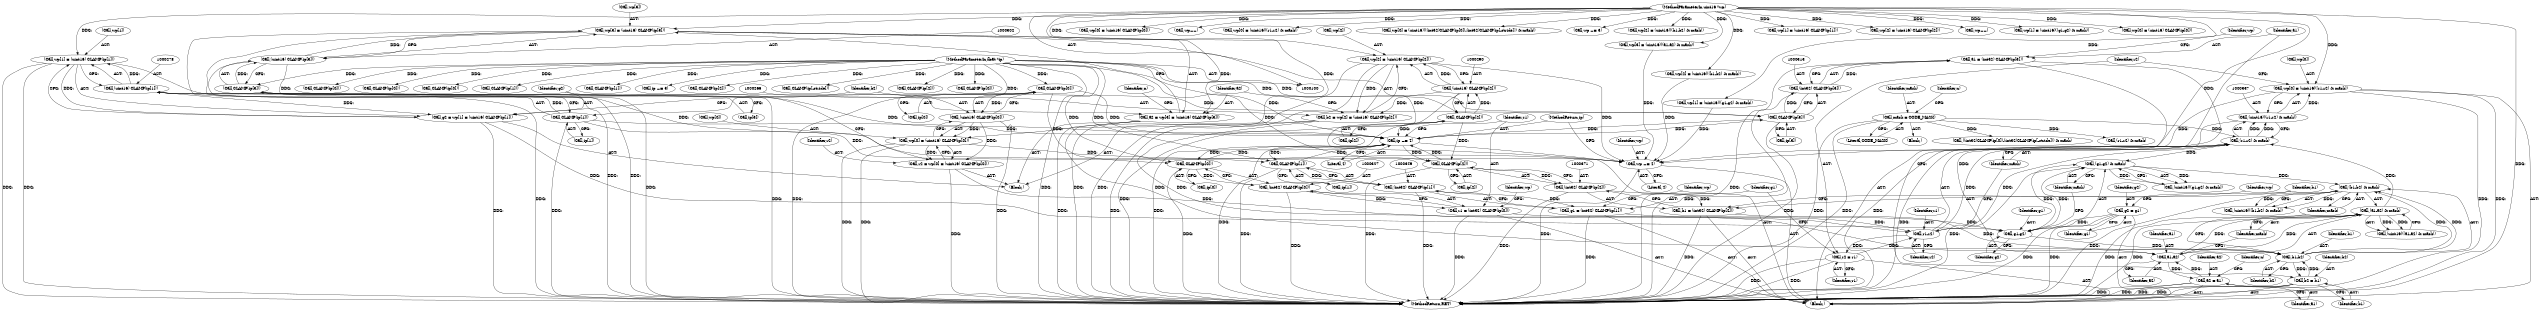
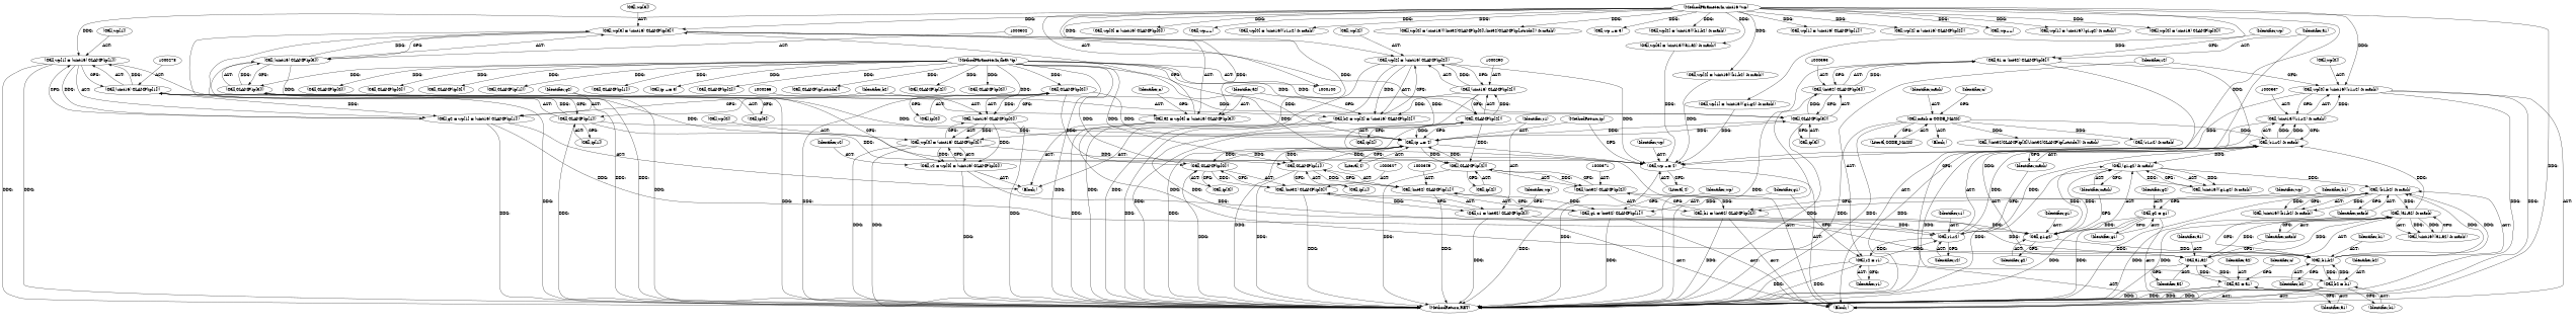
  digraph {
    n1 [label="(Call,wp[0] = (uint16)((r1-r2) & mask))"]
    n2 [label="(Call,(uint16)((r1-r2) & mask))"]
    n3 [label="(Call,wp += 4)"]
    n4 [label="(Block,)"]
    n5 [label="(MethodReturn,RET)"]
    n6 [label="(Call,(r1-r2) & mask)"]
    n7 [label="(Literal,4)"]
    n8 [label="(Call,(g1-g2) & mask)"]
    n9 [label="(Identifier,mask)"]
    n10 [label="(Call,(b1-b2) & mask)"]
    n11 [label="(Call,(uint16)((g1-g2) & mask))"]
    n12 [label="(Identifier,mask)"]
    n13 [label="(Call,r1-r2)"]
    n14 [label="(Call,r2 = r1)"]
    n15 [label="(Identifier,r2)"]
    n16 [label="(Identifier,r1)"]
    n17 [label="(Call,r1 = (int32) CLAMP(ip[0]))"]
    n18 [label="(Call,(int32) CLAMP(ip[0]))"]
    n19 [label="(Call,CLAMP(ip[0]))"]
    n20 [label="(Call,ip += 4)"]
    n21 [label="(Call,ip[0])"]
    n22 [label="(Call,CLAMP(ip[1]))"]
    n23 [label="(Call,CLAMP(ip[2]))"]
    n24 [label="(Call,CLAMP(ip[3]))"]
    n25 [label="(Literal,4)"]
    n26 [label="(Call,CLAMP(ip[0]))"]
    n27 [label="(Call,(uint16) CLAMP(ip[0]))"]
    n28 [label="(Call,ip[0])"]
    n29 [label="(Call,r2 = wp[0] = (uint16) CLAMP(ip[0]))"]
    n30 [label="(Call,wp[0] = (uint16) CLAMP(ip[0]))"]
    n31 [label="(MethodParameterIn,float *ip)"]
    n32 [label="(Call,CLAMP(ip[2]))"]
    n33 [label="(Call,CLAMP(ip[1]))"]
    n34 [label="(Call,CLAMP(ip[3]))"]
    n35 [label="(Call,CLAMP(ip[0]))"]
    n36 [label="(Call,CLAMP(ip[0]))"]
    n37 [label="(Call,CLAMP(ip[0]))"]
    n38 [label="(Call,CLAMP(ip[1]))"]
    n39 [label="(Call,CLAMP(ip[1]))"]
    n40 [label="(Call,ip += 3)"]
    n41 [label="(Call,CLAMP(ip[2]))"]
    n42 [label="(Call,CLAMP(ip[-stride]))"]
    n43 [label="(Call,CLAMP(ip[2]))"]
    n44 [label="(Call,CLAMP(ip[0]))"]
    1000100
    n46 [label="(Call,(uint16) CLAMP(ip[2]))"]
    n47 [label="(Call,ip[2])"]
    n48 [label="(Call,(int32) CLAMP(ip[1]))"]
    n49 [label="(Call,ip[1])"]
    n50 [label="(Call,(uint16) CLAMP(ip[1]))"]
    n51 [label="(Call,ip[1])"]
    n52 [label="(Call,(int32) CLAMP(ip[2]))"]
    n53 [label="(Call,ip[2])"]
    n54 [label="(Call,(int32) CLAMP(ip[3]))"]
    n55 [label="(Call,ip[3])"]
    n56 [label="(Call,(uint16) CLAMP(ip[3]))"]
    n57 [label="(Call,ip[3])"]
    n58 [label="(Call,wp[2] = (uint16) CLAMP(ip[2]))"]
    n59 [label="(Call,b2 = wp[2] = (uint16) CLAMP(ip[2]))"]
    n60 [label="(Call,g1 = (int32) CLAMP(ip[1]))"]
    n61 [label="(Call,wp[1] = (uint16) CLAMP(ip[1]))"]
    n62 [label="(Call,g2 = wp[1] = (uint16) CLAMP(ip[1]))"]
    n63 [label="(Call,b1 = (int32) CLAMP(ip[2]))"]
    n64 [label="(Call,a1 = (int32) CLAMP(ip[3]))"]
    n65 [label="(Call,wp[3] = (uint16) CLAMP(ip[3]))"]
    n66 [label="(Call,a2 = wp[3] = (uint16) CLAMP(ip[3]))"]
    n67 [label="(Block,)"]
    n68 [label="(MethodParameterIn,uint16 *wp)"]
    n69 [label="(Call,wp[0] = (uint16) CLAMP(ip[0]))"]
    n70 [label="(Call,wp++)"]
    n71 [label="(Call,wp[3] = (uint16)((a1-a2) & mask))"]
    n72 [label="(Call,wp[2] = (uint16)((b1-b2) & mask))"]
    n73 [label="(Call,wp[0] = (uint16)((r1-r2) & mask))"]
    n74 [label="(Call,wp[0] = (uint16)(((int32)CLAMP(ip[0])-(int32)CLAMP(ip[-stride])) & mask))"]
    n75 [label="(Call,wp += 3)"]
    n76 [label="(Call,wp[1] = (uint16)((g1-g2) & mask))"]
    n77 [label="(Call,wp[2] = (uint16)((b1-b2) & mask))"]
    n78 [label="(Call,wp[1] = (uint16) CLAMP(ip[1]))"]
    n79 [label="(Call,wp[2] = (uint16) CLAMP(ip[2]))"]
    n80 [label="(Call,wp++)"]
    n81 [label="(Call,wp[1] = (uint16)((g1-g2) & mask))"]
    n82 [label="(Call,wp[0] = (uint16) CLAMP(ip[0]))"]
    n83 [label="(Call,(a1-a2) & mask)"]
    n84 [label="(Identifier,mask)"]
    n85 [label="(Call,(uint16)((a1-a2) & mask))"]
    n86 [label="(Call,a1-a2)"]
    n87 [label="(Call,a2 = a1)"]
    n88 [label="(Identifier,a2)"]
    n89 [label="(Identifier,a1)"]
    n90 [label="(Call,(uint16)((b1-b2) & mask))"]
    n91 [label="(Identifier,mask)"]
    n92 [label="(Call,b1-b2)"]
    n93 [label="(Call,b2 = b1)"]
    n94 [label="(Identifier,b2)"]
    n95 [label="(Identifier,b1)"]
    n96 [label="(Call,g1-g2)"]
    n97 [label="(Identifier,g2)"]
    n98 [label="(Call,g2 = g1)"]
    n99 [label="(Identifier,g1)"]
    n100 [label="(Call,mask = CODE_MASK)"]
    n101 [label="(Call,((int32)CLAMP(ip[0])-(int32)CLAMP(ip[-stride])) & mask)"]
    n102 [label="(Call,(r1-r2) & mask)"]
    n103 [label="(Literal,CODE_MASK)"]
    n104 [label="(Block,)"]
    n105 [label="(MethodReturn,ip)"]
    n106 [label="(Identifier,g1)"]
    n107 [label="(Call,wp[0])"]
    n108 [label="(Identifier,wp)"]
    n109 [label="(Call,wp[3])"]
    n110 [label="(Identifier,r1)"]
    n111 [label="(Identifier,b2)"]
    n112 [label="(Identifier,a1)"]
    n113 [label="(Identifier,b2)"]
    n114 [label="(Identifier,b1)"]
    n115 [label="(Call,wp[1])"]
    n116 [label="(Identifier,b1)"]
    n117 [label="(Identifier,wp)"]
    n118 [label="(Identifier,n)"]
    n119 [label="(Identifier,mask)"]
    n120 [label="(Identifier,wp)"]
    n121 [label="(Identifier,n)"]
    n122 [label="(Call,wp[2])"]
    n123 [label="(Identifier,r1)"]
    n124 [label="(Identifier,wp)"]
    n125 [label="(Identifier,a2)"]
    n126 [label="(Identifier,r2)"]
    n127 [label="(Identifier,g1)"]
    n128 [label="(Identifier,a2)"]
    n129 [label="(Identifier,n)"]
    n130 [label="(Identifier,r2)"]
    n131 [label="(Identifier,g2)"]
    n132 [label="(Identifier,a1)"]
    n133 [label="(Call,wp[0])"]
    n134 [label="(Identifier,wp)"]
    n135 [label="(Identifier,g2)"]
    1000337
    1000327
    1000266
-   1000393 [label=1000313]
+   1000393
    1000302
    1000371
    1000290
    1000349
    1000278
    n1 -> n2 [label="CFG: "]
    n1 -> n3 [label="DDG: "]
    n1 -> n4 [label="AST: "]
    n1 -> n5 [label="DDG: "]
    n1 -> n5 [label="DDG: "]
    n2 -> n1 [label="AST: "]
    n2 -> n1 [label="DDG: "]
    n2 -> n5 [label="DDG: "]
    n2 -> n6 [label="CFG: "]
    n3 -> n4 [label="AST: "]
    n3 -> n5 [label="DDG: "]
    n3 -> n7 [label="CFG: "]
    n6 -> n2 [label="AST: "]
    n6 -> n2 [label="DDG: "]
    n6 -> n2 [label="DDG: "]
    n6 -> n5 [label="DDG: "]
    n6 -> n8 [label="DDG: "]
    n6 -> n9 [label="CFG: "]
    n7 -> n3 [label="AST: "]
    n8 -> n5 [label="DDG: "]
    n8 -> n10 [label="DDG: "]
    n8 -> n11 [label="AST: "]
    n8 -> n11 [label="DDG: "]
    n8 -> n11 [label="DDG: "]
    n8 -> n12 [label="CFG: "]
    n9 -> n6 [label="AST: "]
    n9 -> n13 [label="CFG: "]
    n10 -> n5 [label="DDG: "]
-   n10 -> n83 [label="AST: "]
+   n10 -> n83 [label="DDG: "]
    n10 -> n90 [label="AST: "]
    n10 -> n90 [label="DDG: "]
    n10 -> n90 [label="DDG: "]
    n10 -> n91 [label="CFG: "]
    n11 -> n8 [label="CFG: "]
    n12 -> n8 [label="AST: "]
    n12 -> n96 [label="CFG: "]
    n13 -> n6 [label="AST: "]
    n13 -> n6 [label="DDG: "]
    n13 -> n6 [label="DDG: "]
    n13 -> n14 [label="DDG: "]
    n13 -> n15 [label="CFG: "]
    n14 -> n4 [label="AST: "]
    n14 -> n5 [label="DDG: "]
    n14 -> n5 [label="DDG: "]
    n14 -> n13 [label="DDG: "]
    n14 -> n16 [label="CFG: "]
    n15 -> n13 [label="AST: "]
    n16 -> n14 [label="AST: "]
    n17 -> n4 [label="AST: "]
    n17 -> n5 [label="DDG: "]
    n17 -> n13 [label="DDG: "]
    n17 -> n18 [label="CFG: "]
    n18 -> n5 [label="DDG: "]
    n18 -> n17 [label="AST: "]
    n18 -> n17 [label="DDG: "]
    n18 -> n19 [label="CFG: "]
    n19 -> n5 [label="DDG: "]
    n19 -> n18 [label="AST: "]
    n19 -> n18 [label="DDG: "]
    n19 -> n20 [label="DDG: "]
    n19 -> n21 [label="CFG: "]
    n20 -> n4 [label="AST: "]
    n20 -> n5 [label="DDG: "]
    n20 -> n19 [label="DDG: "]
    n20 -> n22 [label="DDG: "]
    n20 -> n23 [label="DDG: "]
    n20 -> n24 [label="DDG: "]
    n20 -> n25 [label="CFG: "]
    n21 -> n19 [label="AST: "]
    n22 -> n5 [label="DDG: "]
    n22 -> n20 [label="DDG: "]
    n22 -> n48 [label="AST: "]
    n22 -> n48 [label="DDG: "]
    n22 -> n49 [label="CFG: "]
    n23 -> n5 [label="DDG: "]
    n23 -> n20 [label="DDG: "]
    n23 -> n52 [label="AST: "]
    n23 -> n52 [label="DDG: "]
    n23 -> n53 [label="CFG: "]
    n24 -> n5 [label="DDG: "]
    n24 -> n20 [label="DDG: "]
    n24 -> n54 [label="AST: "]
    n24 -> n54 [label="DDG: "]
    n24 -> n55 [label="CFG: "]
    n25 -> n20 [label="AST: "]
    n26 -> n5 [label="DDG: "]
    n26 -> n19 [label="DDG: "]
    n26 -> n20 [label="DDG: "]
    n26 -> n27 [label="AST: "]
    n26 -> n27 [label="DDG: "]
    n26 -> n28 [label="CFG: "]
    n27 -> n5 [label="DDG: "]
    n27 -> n26 [label="CFG: "]
    n27 -> n29 [label="DDG: "]
    n27 -> n30 [label="AST: "]
    n27 -> n30 [label="DDG: "]
    n28 -> n26 [label="AST: "]
    n29 -> n5 [label="DDG: "]
    n29 -> n13 [label="DDG: "]
    n29 -> n30 [label="CFG: "]
    n29 -> n67 [label="AST: "]
    n30 -> n3 [label="DDG: "]
    n30 -> n5 [label="DDG: "]
    n30 -> n5 [label="DDG: "]
    n30 -> n27 [label="CFG: "]
    n30 -> n29 [label="AST: "]
    n30 -> n29 [label="DDG: "]
    n31 -> n5 [label="DDG: "]
    n31 -> n19 [label="DDG: "]
    n31 -> n20 [label="DDG: "]
    n31 -> n22 [label="DDG: "]
    n31 -> n23 [label="DDG: "]
    n31 -> n24 [label="DDG: "]
    n31 -> n26 [label="DDG: "]
    n31 -> n32 [label="DDG: "]
    n31 -> n33 [label="DDG: "]
    n31 -> n34 [label="DDG: "]
    n31 -> n35 [label="DDG: "]
    n31 -> n36 [label="DDG: "]
    n31 -> n37 [label="DDG: "]
    n31 -> n38 [label="DDG: "]
    n31 -> n39 [label="DDG: "]
    n31 -> n40 [label="DDG: "]
    n31 -> n41 [label="DDG: "]
    n31 -> n42 [label="DDG: "]
    n31 -> n43 [label="DDG: "]
    n31 -> n44 [label="DDG: "]
    n31 -> 1000100 [label="AST: "]
    n32 -> n5 [label="DDG: "]
    n32 -> n20 [label="DDG: "]
    n32 -> n23 [label="DDG: "]
    n32 -> n46 [label="AST: "]
    n32 -> n46 [label="DDG: "]
    n32 -> n47 [label="CFG: "]
    n33 -> n5 [label="DDG: "]
    n33 -> n20 [label="DDG: "]
    n33 -> n22 [label="DDG: "]
    n33 -> n50 [label="AST: "]
    n33 -> n50 [label="DDG: "]
    n33 -> n51 [label="CFG: "]
    n34 -> n5 [label="DDG: "]
    n34 -> n20 [label="DDG: "]
    n34 -> n24 [label="DDG: "]
    n34 -> n56 [label="AST: "]
    n34 -> n56 [label="DDG: "]
    n34 -> n57 [label="CFG: "]
    n46 -> n5 [label="DDG: "]
    n46 -> n32 [label="CFG: "]
    n46 -> n58 [label="AST: "]
    n46 -> n58 [label="DDG: "]
    n46 -> n59 [label="DDG: "]
    n47 -> n32 [label="AST: "]
    n48 -> n5 [label="DDG: "]
    n48 -> n22 [label="CFG: "]
    n48 -> n60 [label="AST: "]
    n48 -> n60 [label="DDG: "]
    n49 -> n22 [label="AST: "]
    n50 -> n5 [label="DDG: "]
    n50 -> n33 [label="CFG: "]
    n50 -> n61 [label="AST: "]
    n50 -> n61 [label="DDG: "]
    n50 -> n62 [label="DDG: "]
    n51 -> n33 [label="AST: "]
    n52 -> n5 [label="DDG: "]
    n52 -> n23 [label="CFG: "]
    n52 -> n63 [label="AST: "]
    n52 -> n63 [label="DDG: "]
    n53 -> n23 [label="AST: "]
    n54 -> n5 [label="DDG: "]
    n54 -> n24 [label="CFG: "]
    n54 -> n64 [label="AST: "]
    n54 -> n64 [label="DDG: "]
    n55 -> n24 [label="AST: "]
    n56 -> n5 [label="DDG: "]
    n56 -> n34 [label="CFG: "]
    n56 -> n65 [label="AST: "]
    n56 -> n65 [label="DDG: "]
    n56 -> n66 [label="DDG: "]
    n57 -> n34 [label="AST: "]
    n58 -> n3 [label="DDG: "]
    n58 -> n5 [label="DDG: "]
    n58 -> n5 [label="DDG: "]
    n58 -> n46 [label="CFG: "]
    n58 -> n59 [label="AST: "]
    n58 -> n59 [label="DDG: "]
    n59 -> n5 [label="DDG: "]
    n59 -> n58 [label="CFG: "]
    n59 -> n67 [label="AST: "]
    n59 -> n92 [label="DDG: "]
    n60 -> n4 [label="AST: "]
    n60 -> n5 [label="DDG: "]
    n60 -> n48 [label="CFG: "]
    n60 -> n96 [label="DDG: "]
    n61 -> n3 [label="DDG: "]
    n61 -> n5 [label="DDG: "]
    n61 -> n5 [label="DDG: "]
    n61 -> n50 [label="CFG: "]
    n61 -> n62 [label="AST: "]
    n61 -> n62 [label="DDG: "]
    n62 -> n5 [label="DDG: "]
    n62 -> n61 [label="CFG: "]
    n62 -> n67 [label="AST: "]
    n62 -> n96 [label="DDG: "]
    n63 -> n4 [label="AST: "]
    n63 -> n5 [label="DDG: "]
    n63 -> n52 [label="CFG: "]
    n63 -> n92 [label="DDG: "]
    n64 -> n4 [label="AST: "]
    n64 -> n5 [label="DDG: "]
    n64 -> n54 [label="CFG: "]
    n64 -> n86 [label="DDG: "]
    n65 -> n3 [label="DDG: "]
    n65 -> n5 [label="DDG: "]
    n65 -> n5 [label="DDG: "]
    n65 -> n56 [label="CFG: "]
    n65 -> n66 [label="AST: "]
    n65 -> n66 [label="DDG: "]
    n66 -> n5 [label="DDG: "]
    n66 -> n65 [label="CFG: "]
    n66 -> n67 [label="AST: "]
    n66 -> n86 [label="DDG: "]
    n68 -> n1 [label="DDG: "]
    n68 -> n3 [label="DDG: "]
    n68 -> n5 [label="DDG: "]
    n68 -> n30 [label="DDG: "]
    n68 -> 1000100 [label="AST: "]
    n68 -> n58 [label="DDG: "]
    n68 -> n61 [label="DDG: "]
    n68 -> n65 [label="DDG: "]
    n68 -> n69 [label="DDG: "]
    n68 -> n70 [label="DDG: "]
    n68 -> n71 [label="DDG: "]
    n68 -> n72 [label="DDG: "]
    n68 -> n73 [label="DDG: "]
    n68 -> n74 [label="DDG: "]
    n68 -> n75 [label="DDG: "]
    n68 -> n76 [label="DDG: "]
    n68 -> n77 [label="DDG: "]
    n68 -> n78 [label="DDG: "]
    n68 -> n79 [label="DDG: "]
    n68 -> n80 [label="DDG: "]
    n68 -> n81 [label="DDG: "]
    n68 -> n82 [label="DDG: "]
    n71 -> n3 [label="DDG: "]
    n72 -> n3 [label="DDG: "]
    n76 -> n3 [label="DDG: "]
    n83 -> n5 [label="DDG: "]
    n83 -> n5 [label="DDG: "]
    n83 -> n6 [label="DDG: "]
    n83 -> n84 [label="CFG: "]
    n83 -> n85 [label="AST: "]
    n83 -> n85 [label="DDG: "]
    n83 -> n85 [label="DDG: "]
    n84 -> n83 [label="AST: "]
    n84 -> n86 [label="CFG: "]
    n85 -> n83 [label="CFG: "]
    n86 -> n83 [label="AST: "]
    n86 -> n83 [label="DDG: "]
    n86 -> n83 [label="DDG: "]
    n86 -> n87 [label="DDG: "]
    n86 -> n88 [label="CFG: "]
    n87 -> n4 [label="AST: "]
    n87 -> n5 [label="DDG: "]
    n87 -> n5 [label="DDG: "]
    n87 -> n86 [label="DDG: "]
    n87 -> n89 [label="CFG: "]
    n88 -> n86 [label="AST: "]
    n89 -> n87 [label="AST: "]
    n90 -> n10 [label="CFG: "]
    n91 -> n10 [label="AST: "]
    n91 -> n92 [label="CFG: "]
    n92 -> n10 [label="AST: "]
    n92 -> n10 [label="DDG: "]
    n92 -> n10 [label="DDG: "]
    n92 -> n93 [label="DDG: "]
    n92 -> n94 [label="CFG: "]
    n93 -> n4 [label="AST: "]
    n93 -> n5 [label="DDG: "]
    n93 -> n5 [label="DDG: "]
    n93 -> n92 [label="DDG: "]
    n93 -> n95 [label="CFG: "]
    n94 -> n92 [label="AST: "]
    n95 -> n93 [label="AST: "]
    n96 -> n8 [label="AST: "]
    n96 -> n8 [label="DDG: "]
    n96 -> n8 [label="DDG: "]
    n96 -> n92 [label="DDG: "]
    n96 -> n97 [label="CFG: "]
    n97 -> n96 [label="AST: "]
    n98 -> n4 [label="AST: "]
    n98 -> n5 [label="DDG: "]
    n98 -> n5 [label="DDG: "]
    n98 -> n96 [label="DDG: "]
    n98 -> n99 [label="CFG: "]
    n99 -> n98 [label="AST: "]
    n100 -> n5 [label="DDG: "]
    n100 -> n5 [label="DDG: "]
    n100 -> n6 [label="DDG: "]
    n100 -> n101 [label="DDG: "]
    n100 -> n102 [label="DDG: "]
    n100 -> n103 [label="CFG: "]
    n100 -> n104 [label="AST: "]
    n103 -> n100 [label="AST: "]
    n105 -> n3 [label="CFG: "]
    n105 -> n20 [label="AST: "]
    n106 -> n96 [label="AST: "]
    n107 -> n30 [label="AST: "]
    n108 -> n3 [label="AST: "]
    n109 -> n65 [label="AST: "]
    n110 -> n17 [label="AST: "]
    n110 -> n20 [label="CFG: "]
    n111 -> n93 [label="AST: "]
    n112 -> n86 [label="AST: "]
    n113 -> n59 [label="AST: "]
    n113 -> n62 [label="CFG: "]
    n114 -> n92 [label="AST: "]
    n115 -> n61 [label="AST: "]
    n116 -> n63 [label="AST: "]
    n116 -> n98 [label="CFG: "]
    n117 -> n60 [label="CFG: "]
    n118 -> n66 [label="CFG: "]
    n119 -> n100 [label="AST: "]
    n120 -> n64 [label="CFG: "]
    n121 -> n100 [label="CFG: "]
    n122 -> n58 [label="AST: "]
    n123 -> n13 [label="AST: "]
    n124 -> n63 [label="CFG: "]
    n125 -> n59 [label="CFG: "]
    n125 -> n66 [label="AST: "]
    n126 -> n29 [label="AST: "]
    n127 -> n14 [label="CFG: "]
    n127 -> n60 [label="AST: "]
    n128 -> n87 [label="AST: "]
    n129 -> n87 [label="CFG: "]
    n130 -> n1 [label="CFG: "]
    n130 -> n14 [label="AST: "]
    n131 -> n29 [label="CFG: "]
    n131 -> n62 [label="AST: "]
    n132 -> n64 [label="AST: "]
    n132 -> n93 [label="CFG: "]
    n133 -> n1 [label="AST: "]
    n134 -> n17 [label="CFG: "]
    n135 -> n98 [label="AST: "]
    1000337 -> n2 [label="AST: "]
    1000327 -> n18 [label="AST: "]
    1000266 -> n27 [label="AST: "]
    1000393 -> n54 [label="AST: "]
    1000302 -> n56 [label="AST: "]
    1000371 -> n52 [label="AST: "]
    1000290 -> n46 [label="AST: "]
    1000349 -> n48 [label="AST: "]
    1000278 -> n50 [label="AST: "]
  }
